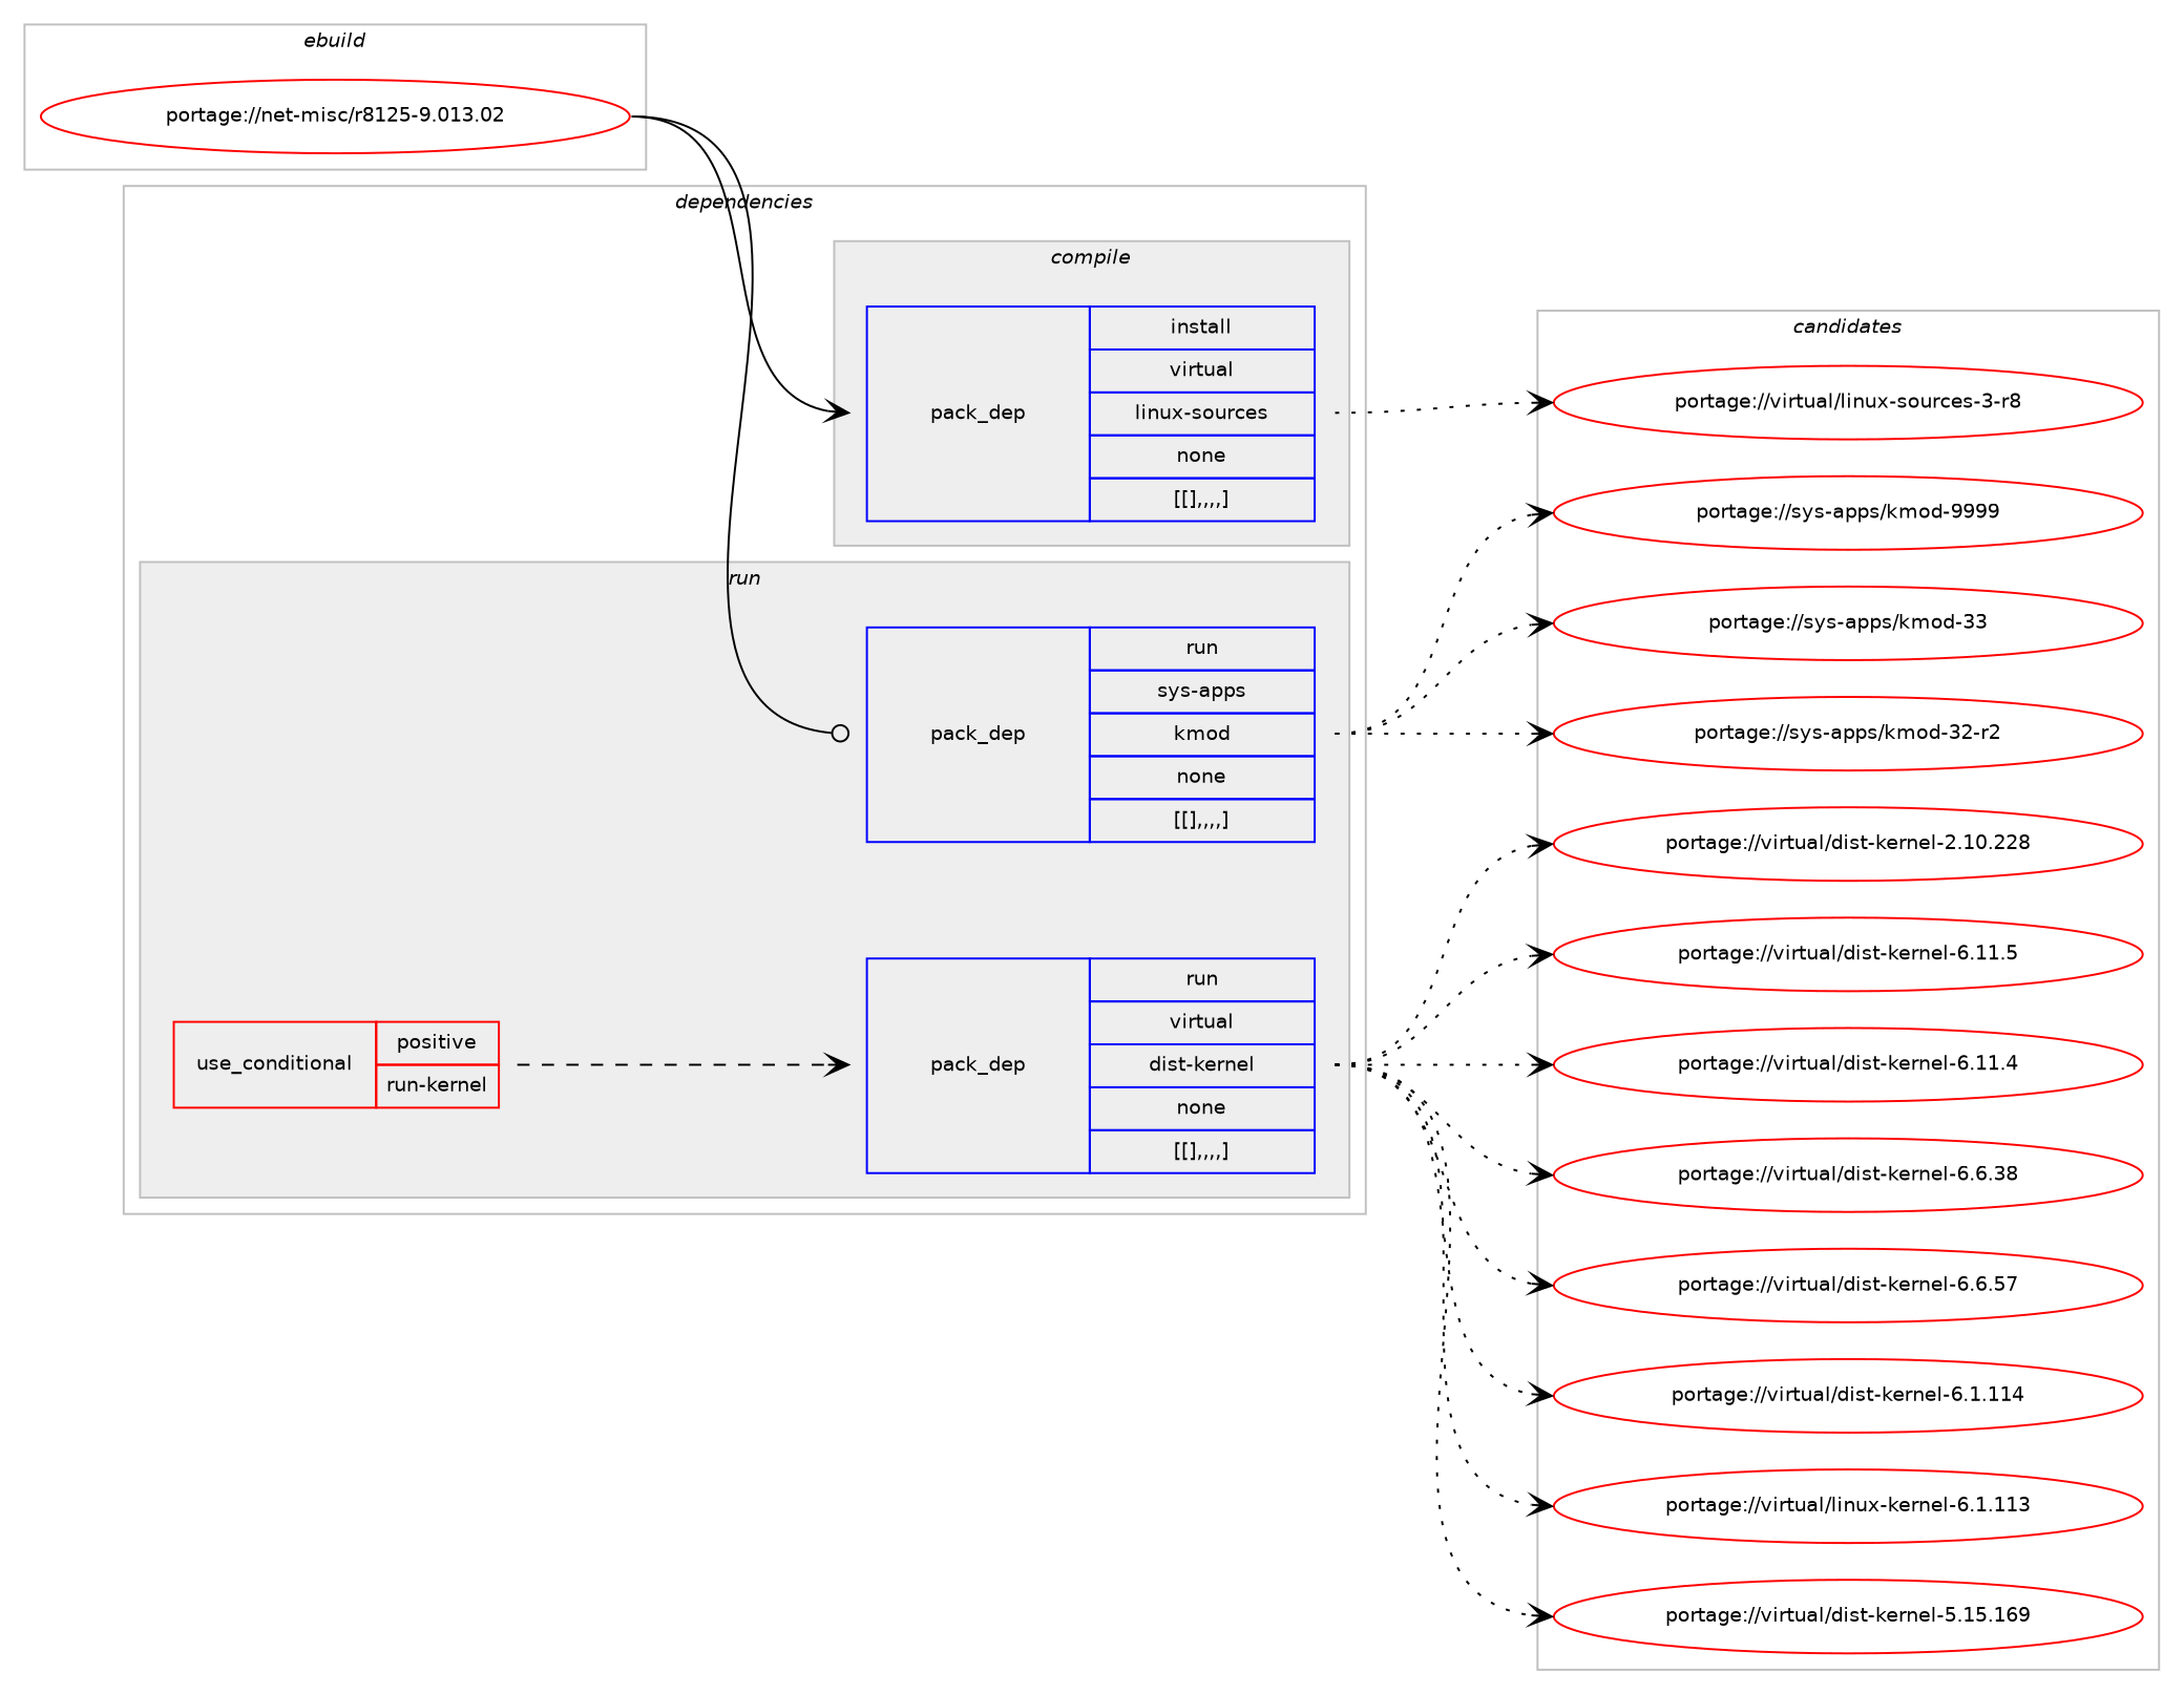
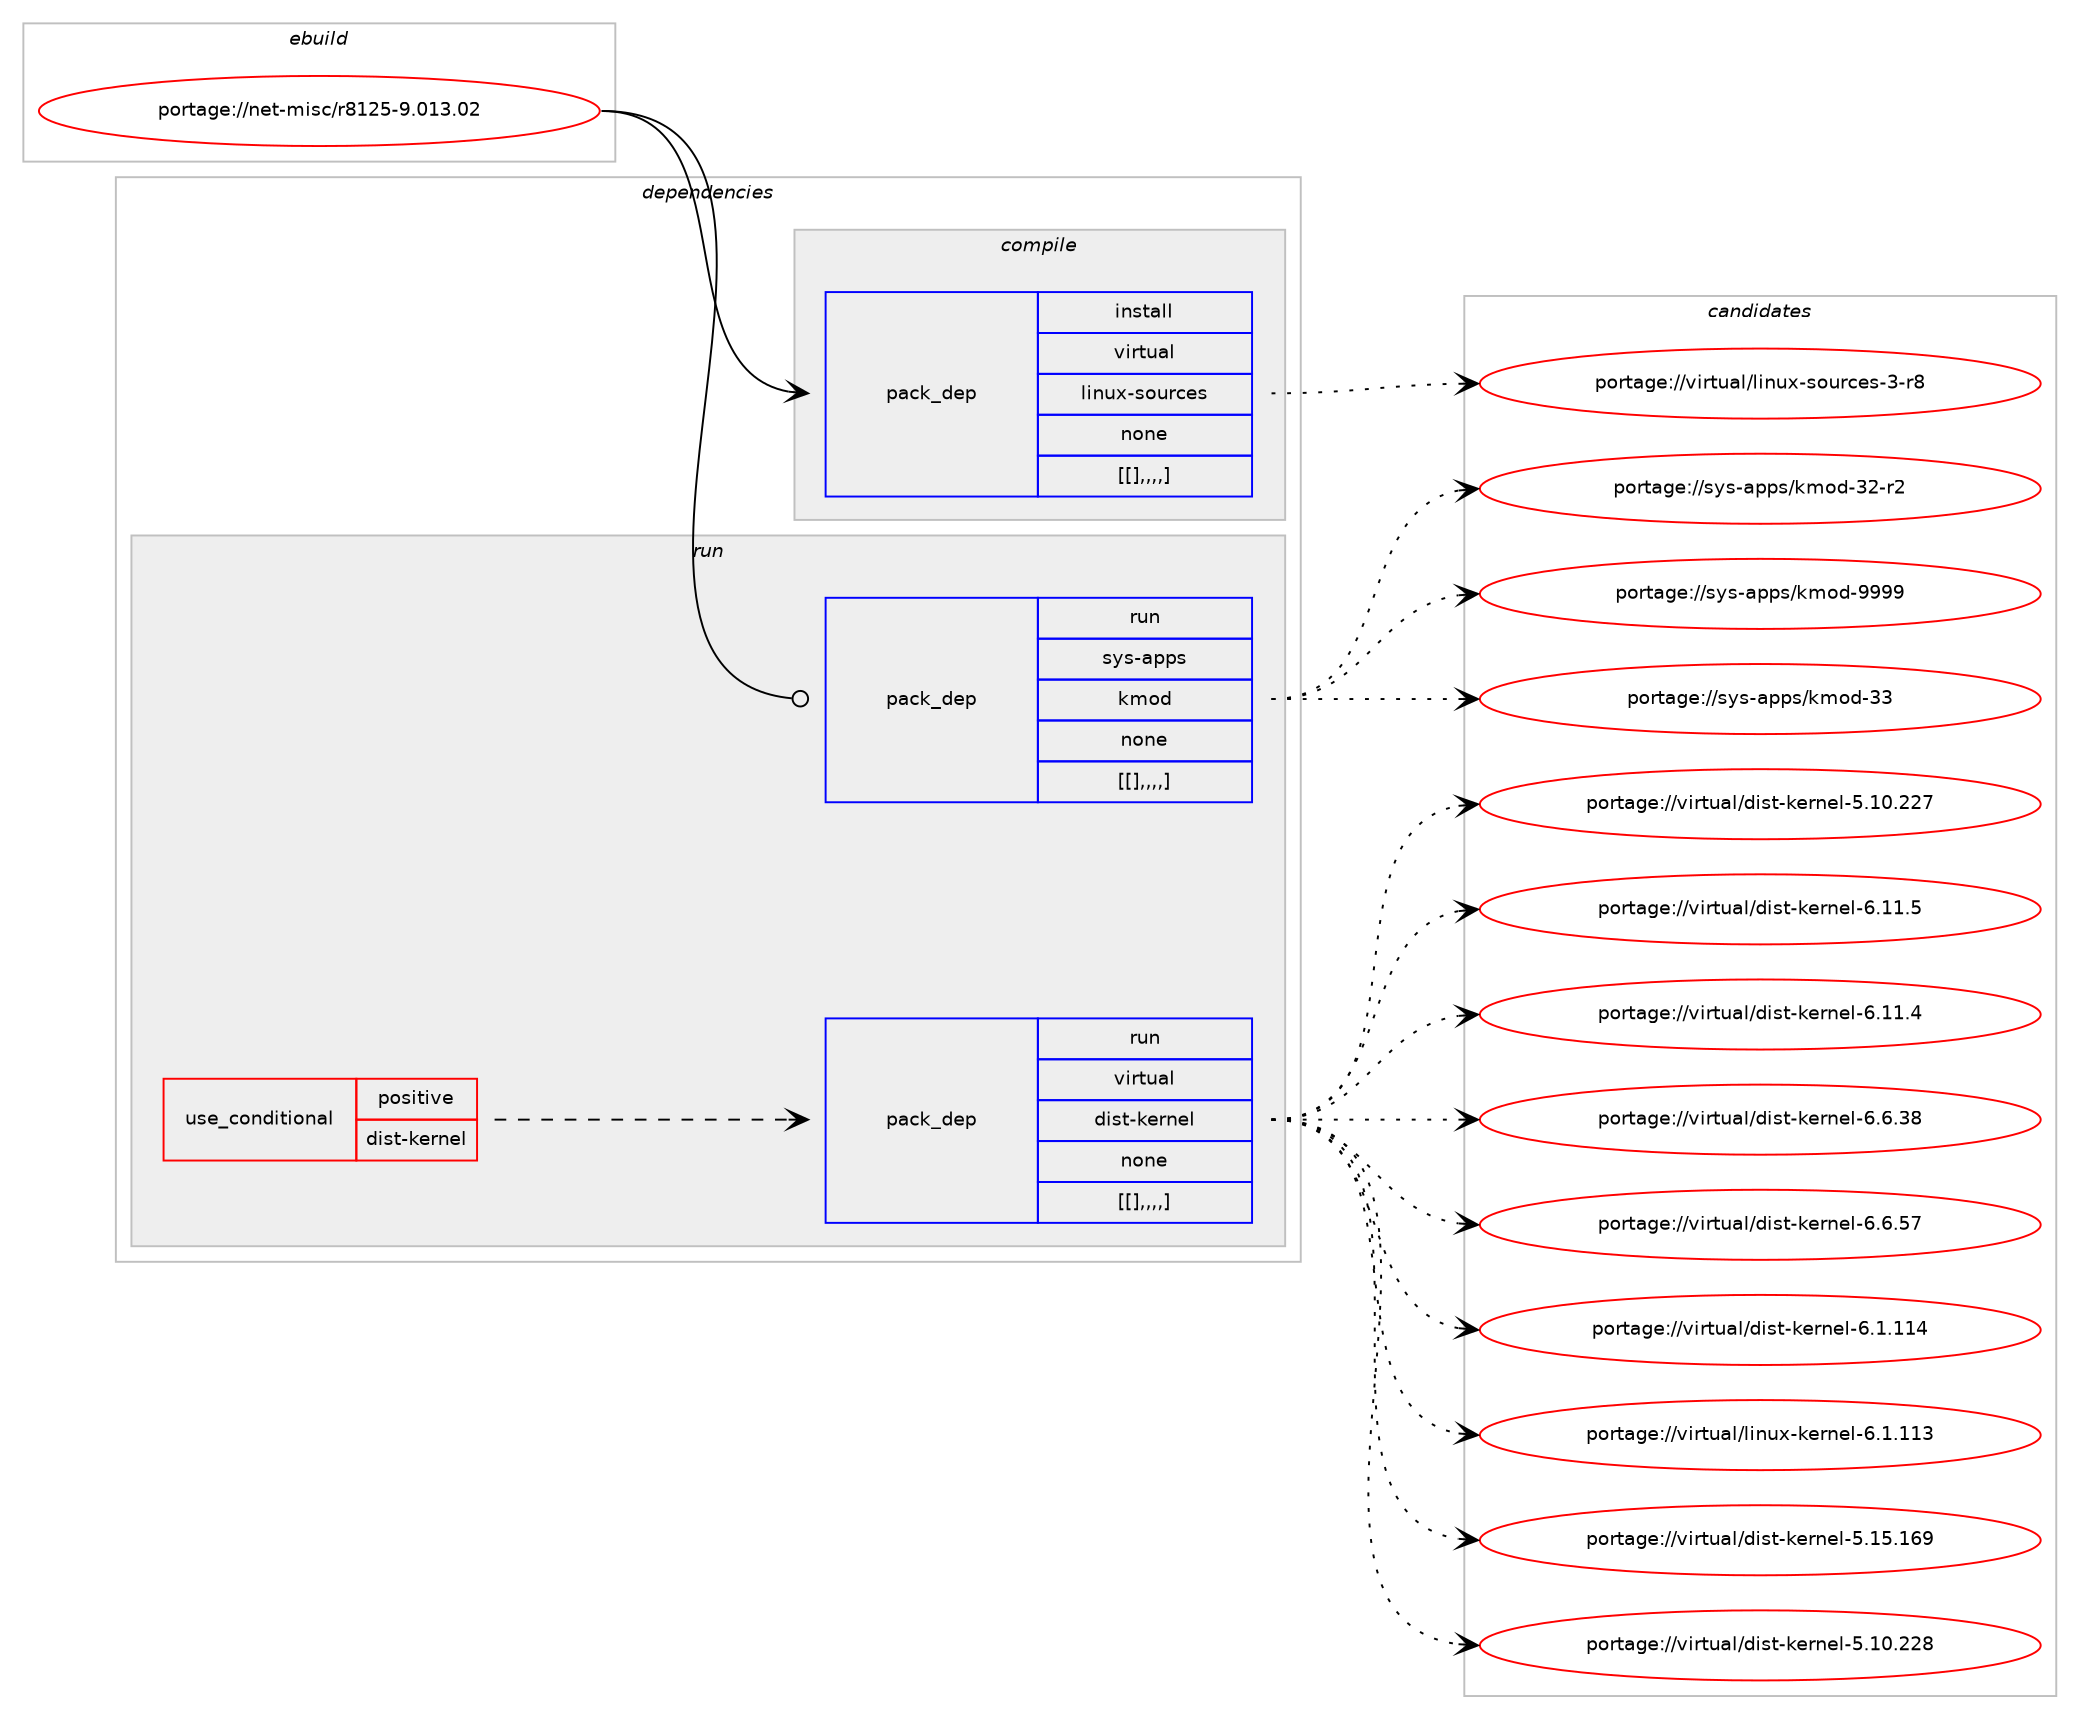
  digraph {
    compound=true
    concentrate=true
    fontname=Helvetica
    fontsize=10
    newrank=true
    rankdir=LR
    ranksep=1.5
    node [color=red fontname=Helvetica fontsize=10]
    edge [arrowhead=vee headport=w style=dotted tailport=e weight=100]
    n1 [label="portage://net-misc/r8125-9.013.02" width=4]
    n2 [color=blue label=<<TABLE BORDER="0" CELLBORDER="1" CELLSPACING="0" CELLPADDING="4" WIDTH="220"><TR><TD ROWSPAN="6" CELLPADDING="30">pack_dep</TD></TR><TR><TD WIDTH="110">install</TD></TR><TR><TD>virtual</TD></TR><TR><TD>linux-sources</TD></TR><TR><TD>none</TD></TR><TR><TD>[[],,,,]</TD></TR></TABLE>> shape=none]
    n3 [color=blue label=<<TABLE BORDER="0" CELLBORDER="1" CELLSPACING="0" CELLPADDING="4" WIDTH="220"><TR><TD ROWSPAN="6" CELLPADDING="30">pack_dep</TD></TR><TR><TD WIDTH="110">run</TD></TR><TR><TD>virtual</TD></TR><TR><TD>dist-kernel</TD></TR><TR><TD>none</TD></TR><TR><TD>[[],,,,]</TD></TR></TABLE>> shape=none]
-   n4 [label=<<TABLE BORDER="0" CELLBORDER="1" CELLSPACING="0" CELLPADDING="4"><TR><TD ROWSPAN="3" CELLPADDING="10">use_conditional</TD></TR><TR><TD>positive</TD></TR><TR><TD>run-kernel</TD></TR></TABLE>> shape=none]
+   n4 [label=<<TABLE BORDER="0" CELLBORDER="1" CELLSPACING="0" CELLPADDING="4"><TR><TD ROWSPAN="3" CELLPADDING="10">use_conditional</TD></TR><TR><TD>positive</TD></TR><TR><TD>dist-kernel</TD></TR></TABLE>> shape=none]
    n5 [color=blue label=<<TABLE BORDER="0" CELLBORDER="1" CELLSPACING="0" CELLPADDING="4" WIDTH="220"><TR><TD ROWSPAN="6" CELLPADDING="30">pack_dep</TD></TR><TR><TD WIDTH="110">run</TD></TR><TR><TD>sys-apps</TD></TR><TR><TD>kmod</TD></TR><TR><TD>none</TD></TR><TR><TD>[[],,,,]</TD></TR></TABLE>> shape=none]
    n6 [label="portage://virtual/linux-sources-3-r8" width=4]
    n7 [label="portage://virtual/dist-kernel-6.11.5" width=4]
    n8 [label="portage://virtual/dist-kernel-6.11.4" width=4]
    n9 [label="portage://virtual/dist-kernel-6.6.38" width=4]
    n10 [label="portage://virtual/dist-kernel-6.6.57" width=4]
    n11 [label="portage://virtual/dist-kernel-6.1.114" width=4]
    n12 [label="portage://virtual/linux-kernel-6.1.113" width=4]
    n13 [label="portage://virtual/dist-kernel-5.15.169" width=4]
-   n14 [label="portage://virtual/dist-kernel-2.10.228" width=4]
+   n14 [label="portage://virtual/dist-kernel-5.10.228" width=4]
+   n15 [label="portage://virtual/dist-kernel-5.10.227" width=4]
    n16 [label="portage://sys-apps/kmod-9999" width=4]
    n17 [label="portage://sys-apps/kmod-33" width=4]
    n18 [label="portage://sys-apps/kmod-32-r2" width=4]
    subgraph cluster_1 {
      color=gray
      label=<<i>ebuild</i>>
      n1
    }
    subgraph cluster_2 {
      color=gray
      label=<<i>dependencies</i>>
      subgraph cluster_3 {
        color=gray
        fillcolor="#eeeeee"
        label=<<i>compile</i>>
        style=filled
        subgraph sub_4 {
          color=gray
          fillcolor="#eeeeee"
          label=<<i>compile</i>>
          style=filled
          n2
        }
      }
      subgraph cluster_5 {
        color=gray
        fillcolor="#eeeeee"
        label=<<i>compile and run</i>>
        style=filled
      }
      subgraph cluster_6 {
        color=gray
        fillcolor="#eeeeee"
        label=<<i>run</i>>
        style=filled
        subgraph sub_7 {
          color=gray
          fillcolor="#eeeeee"
          label=<<i>run</i>>
          style=filled
          n4
          subgraph sub_8 {
            color=gray
            fillcolor="#eeeeee"
            label=<<i>run</i>>
            style=filled
            n3
          }
        }
        subgraph sub_9 {
          color=gray
          fillcolor="#eeeeee"
          label=<<i>run</i>>
          style=filled
          n5
        }
      }
    }
    subgraph cluster_10 {
      color=gray
      label=<<i>candidates</i>>
      rank=same
      subgraph sub_11 {
        color=black
        label=<<i>candidates</i>>
        nodesep=1
        rank=same
        n6
      }
      subgraph sub_12 {
        color=black
        label=<<i>candidates</i>>
        nodesep=1
        rank=same
        n7
        n8
        n9
        n10
        n11
        n12
        n13
        n14
+       n15
      }
      subgraph sub_13 {
        color=black
        label=<<i>candidates</i>>
        nodesep=1
        rank=same
        n16
        n17
        n18
      }
    }
    n1 -> n2 [style=solid weight=20]
    n1 -> n5 [arrowhead=odot style=solid weight=20]
    n2 -> n6
    n3 -> n7
    n3 -> n8
    n3 -> n9
    n3 -> n10
    n3 -> n11
    n3 -> n12
    n3 -> n13
    n3 -> n14
+   n3 -> n15
    n4 -> n3 [style=dashed weight=20]
    n5 -> n16
    n5 -> n17
    n5 -> n18
  }
